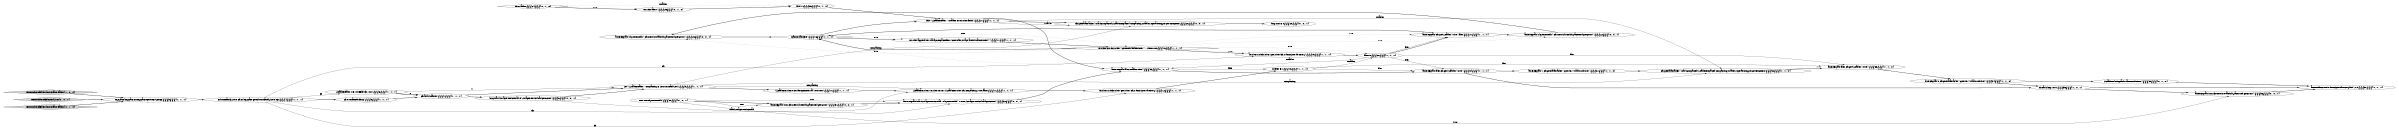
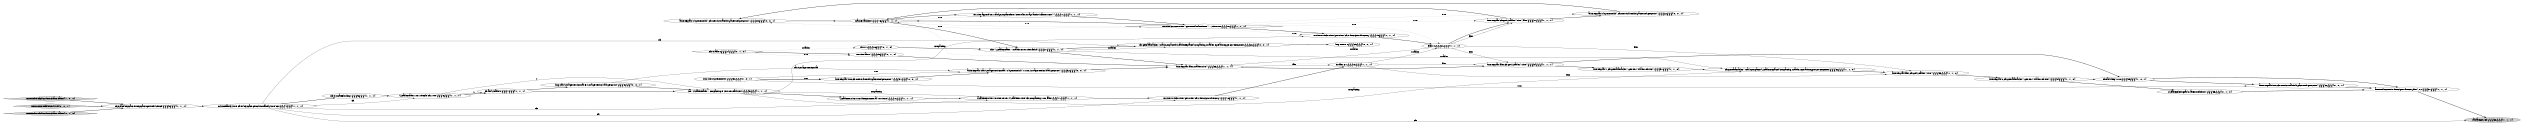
  digraph {
    rankdir=LR
    node [fillcolor=white shape=ellipse style=filled]
    edge [style=bold]
    n1 [label="assertEquals(s.bytesOnDisk(),cfs.metric.totalDiskSpaceUsed.getCount())@@@23@@@['0', '0', '1']"]
    n2 [label="scanner.hasNext()@@@16@@@['1', '1', '1']" shape=diamond]
    n3 [label="List<SSTableReader> sstables = rewriter.finish()@@@27@@@['1', '1', '1']"]
    n4 [label="rewriter.append(new LazilyCompactedRow(controller,Arrays.asList(scanner.next())))@@@17@@@['1', '1', '1']"]
    n5 [label="rewriter.currentWriter().getOnDiskFilePointer() > 25000000@@@18@@@['1', '1', '1']" shape=diamond]
    n6 [label="cfs.getDataTracker().markCompactedSSTablesReplaced(compacting,sstables,OperationType.COMPACTION)@@@28@@@['0', '0', '1']"]
    n7 [label="long sum = 0@@@29@@@['0', '0', '1']"]
    n8 [label="files++@@@20@@@['1', '1', '1']"]
    n9 [label="assertEquals(files,cfs.getSSTables().size())@@@33@@@['1', '1', '0']"]
    n10 [label="assertEquals(cfs.getSSTables().size(),files)@@@21@@@['1', '1', '1']"]
    n11 [label="assertEquals(files,sstables.size())@@@33@@@['1', '1', '1']"]
    n12 [label="assertEquals(files,cfs.getSSTables().size())@@@34@@@['1', '1', '1']"]
    n13 [label="assertEquals(0,cfs.getDataTracker().getView().shadowed.size())@@@34@@@['1', '1', '0']"]
    n14 [label="assertEquals(s.bytesOnDisk(),cfs.metric.liveDiskSpaceUsed.getCount())@@@22@@@['0', '0', '1']"]
    n15 [label="int files = 1@@@13@@@['1', '1', '1']"]
    n16 [label="Thread.sleep(1000)@@@35@@@['1', '0', '1']"]
    n17 [label="assertEquals(1,cfs.getDataTracker().getView().shadowed.size())@@@31@@@['1', '1', '0']"]
    n18 [label="assertFileCounts(s.descriptor.directory.list(),0,0)@@@37@@@['1', '1', '1']"]
+   n19 [fillcolor=lightgray label="validateCFS(cfs)@@@38@@@['1', '1', '1']"]
    n20 [label="ColumnFamilyStore cfs = keyspace.getColumnFamilyStore(CF)@@@4@@@['1', '1', '1']"]
    n21 [label="SSTableRewriter rewriter = new SSTableRewriter(cfs,compacting,1000,false)@@@11@@@['1', '1', '1']"]
    n22 [label="rewriter.switchWriter(getWriter(cfs,s.descriptor.directory))@@@19@@@['1', '1', '1']"]
    n23 [label="rewriter.switchWriter(getWriter(cfs,s.descriptor.directory))@@@12@@@['1', '1', '1']"]
    n24 [label="cfs.truncateBlocking()@@@5@@@['1', '1', '1']"]
    n25 [label="SSTableReader s = writeFile(cfs,1000)@@@6@@@['1', '1', '1']"]
    n26 [label="cfs.addSSTable(s)@@@7@@@['1', '1', '1']"]
    n27 [label="Set<SSTableReader> compacting = Sets.newHashSet(s)@@@9@@@['1', '1', '1']"]
    n28 [label="assertEquals(startStorageMetricsLoad - s.bytesOnDisk() + sum,StorageMetrics.load.getCount())@@@32@@@['0', '0', '1']"]
    n29 [label="Keyspace keyspace = Keyspace.open(KEYSPACE)@@@3@@@['1', '1', '1']"]
    n30 [label="SSTableDeletingTask.waitForDeletions()@@@35@@@['0', '1', '0']"]
    n31 [fillcolor=lightgray label="testNumberOfFiles_dont_clean_readers['1', '0', '0']" shape=diamond]
    n32 [label="sum += x.bytesOnDisk()@@@30@@@['0', '0', '1']"]
    n33 [label="assertEquals(sum,cfs.metric.totalDiskSpaceUsed.getCount())@@@36@@@['0', '0', '1']"]
    n34 [label="assertEquals(sum,cfs.metric.liveDiskSpaceUsed.getCount())@@@31@@@['0', '0', '1']"]
    n35 [label="SSTableRewriter.overrideOpenInterval(10000000)@@@10@@@['1', '1', '1']"]
    n36 [label="cfs.getDataTracker().markCompactedSSTablesReplaced(compacting,sstables,OperationType.COMPACTION)@@@32@@@['1', '1', '0']"]
    n37 [fillcolor=lightgray label="testNumberOfFilesAndSizes['0', '0', '1']" shape=diamond]
    n38 [label="long startStorageMetricsLoad = StorageMetrics.load.getCount()@@@8@@@['0', '0', '1']"]
    n39 [label="rewriter.abort()@@@25@@@['0', '1', '0']"]
    n40 [label="throw t@@@26@@@['0', '1', '0']"]
    n41 [fillcolor=lightgray label="testNumberOfFiles_dont_clean_readers['0', '1', '0']" shape=diamond]
    n42 [label="Throwable t@@@24@@@['0', '1', '0']" shape=diamond]
    n1 -> n2
    n2 -> n3
    n2 -> n4 [label=true style=dotted]
    n2 -> n4
    n2 -> n5 [label=true style=dotted]
    n3 -> n6 [label=sstables style=solid]
    n3 -> n6
    n3 -> n11
    n3 -> n36 [label=sstables style=solid]
    n4 -> n5
    n5 -> n1 [label=true style=dotted]
    n5 -> n2
    n5 -> n8 [label=true style=dotted]
    n5 -> n10 [label=true style=dotted]
    n5 -> n14 [label=true style=dotted]
    n5 -> n22
    n5 -> n22 [label=true style=dotted]
    n6 -> n7
    n8 -> n9 [label=files style=solid]
    n8 -> n10 [label=files style=solid]
    n8 -> n10
    n8 -> n11 [label=sstables style=solid]
    n8 -> n12 [label=files style=solid]
    n9 -> n13
    n10 -> n2
    n10 -> n14
    n11 -> n12
    n11 -> n15 [label=files style=solid]
    n12 -> n16
    n12 -> n17
    n13 -> n16
    n13 -> n30
    n14 -> n1
    n15 -> n2 [style=dotted]
    n15 -> n8 [label=sstables style=solid]
    n15 -> n9 [label=files style=solid]
    n15 -> n12 [label=files style=solid]
    n16 -> n18
    n16 -> n33
    n17 -> n36
+   n18 -> n19
+   n20 -> n19 [label=cfs style=solid]
    n20 -> n21 [label=cfs style=solid]
    n20 -> n22 [label=cfs style=solid]
    n20 -> n23 [label=cfs style=solid]
    n20 -> n24
    n20 -> n25 [label=cfs style=solid]
    n21 -> n23
    n22 -> n8
    n23 -> n15
-   n24 -> n26
+   n24 -> n25
    n25 -> n26
    n25 -> n26 [label=s style=solid]
    n25 -> n27 [label=s style=solid]
    n26 -> n27
    n26 -> n38
    n27 -> n6 [label=compacting style=solid]
    n27 -> n21 [label=compacting style=solid]
    n27 -> n35
    n27 -> n36 [label=compacting style=solid]
    n28 -> n11
    n29 -> n20
    n30 -> n18
    n31 -> n29
    n32 -> n28 [label=sum style=solid]
    n32 -> n33 [label=sum style=solid]
    n32 -> n34
    n32 -> n34 [label=sum style=solid]
    n33 -> n18
    n34 -> n28
    n35 -> n21
    n36 -> n9
    n37 -> n29
    n38 -> n27
    n38 -> n28 [label=startStorageMetricsLoad style=solid]
-   n39 -> n40
+   n39 -> n11
    n40 -> n3
    n41 -> n29
    n42 -> n39 [label=true style=dotted]
    n42 -> n39
    n42 -> n40 [label=sstables style=dotted]
  }
